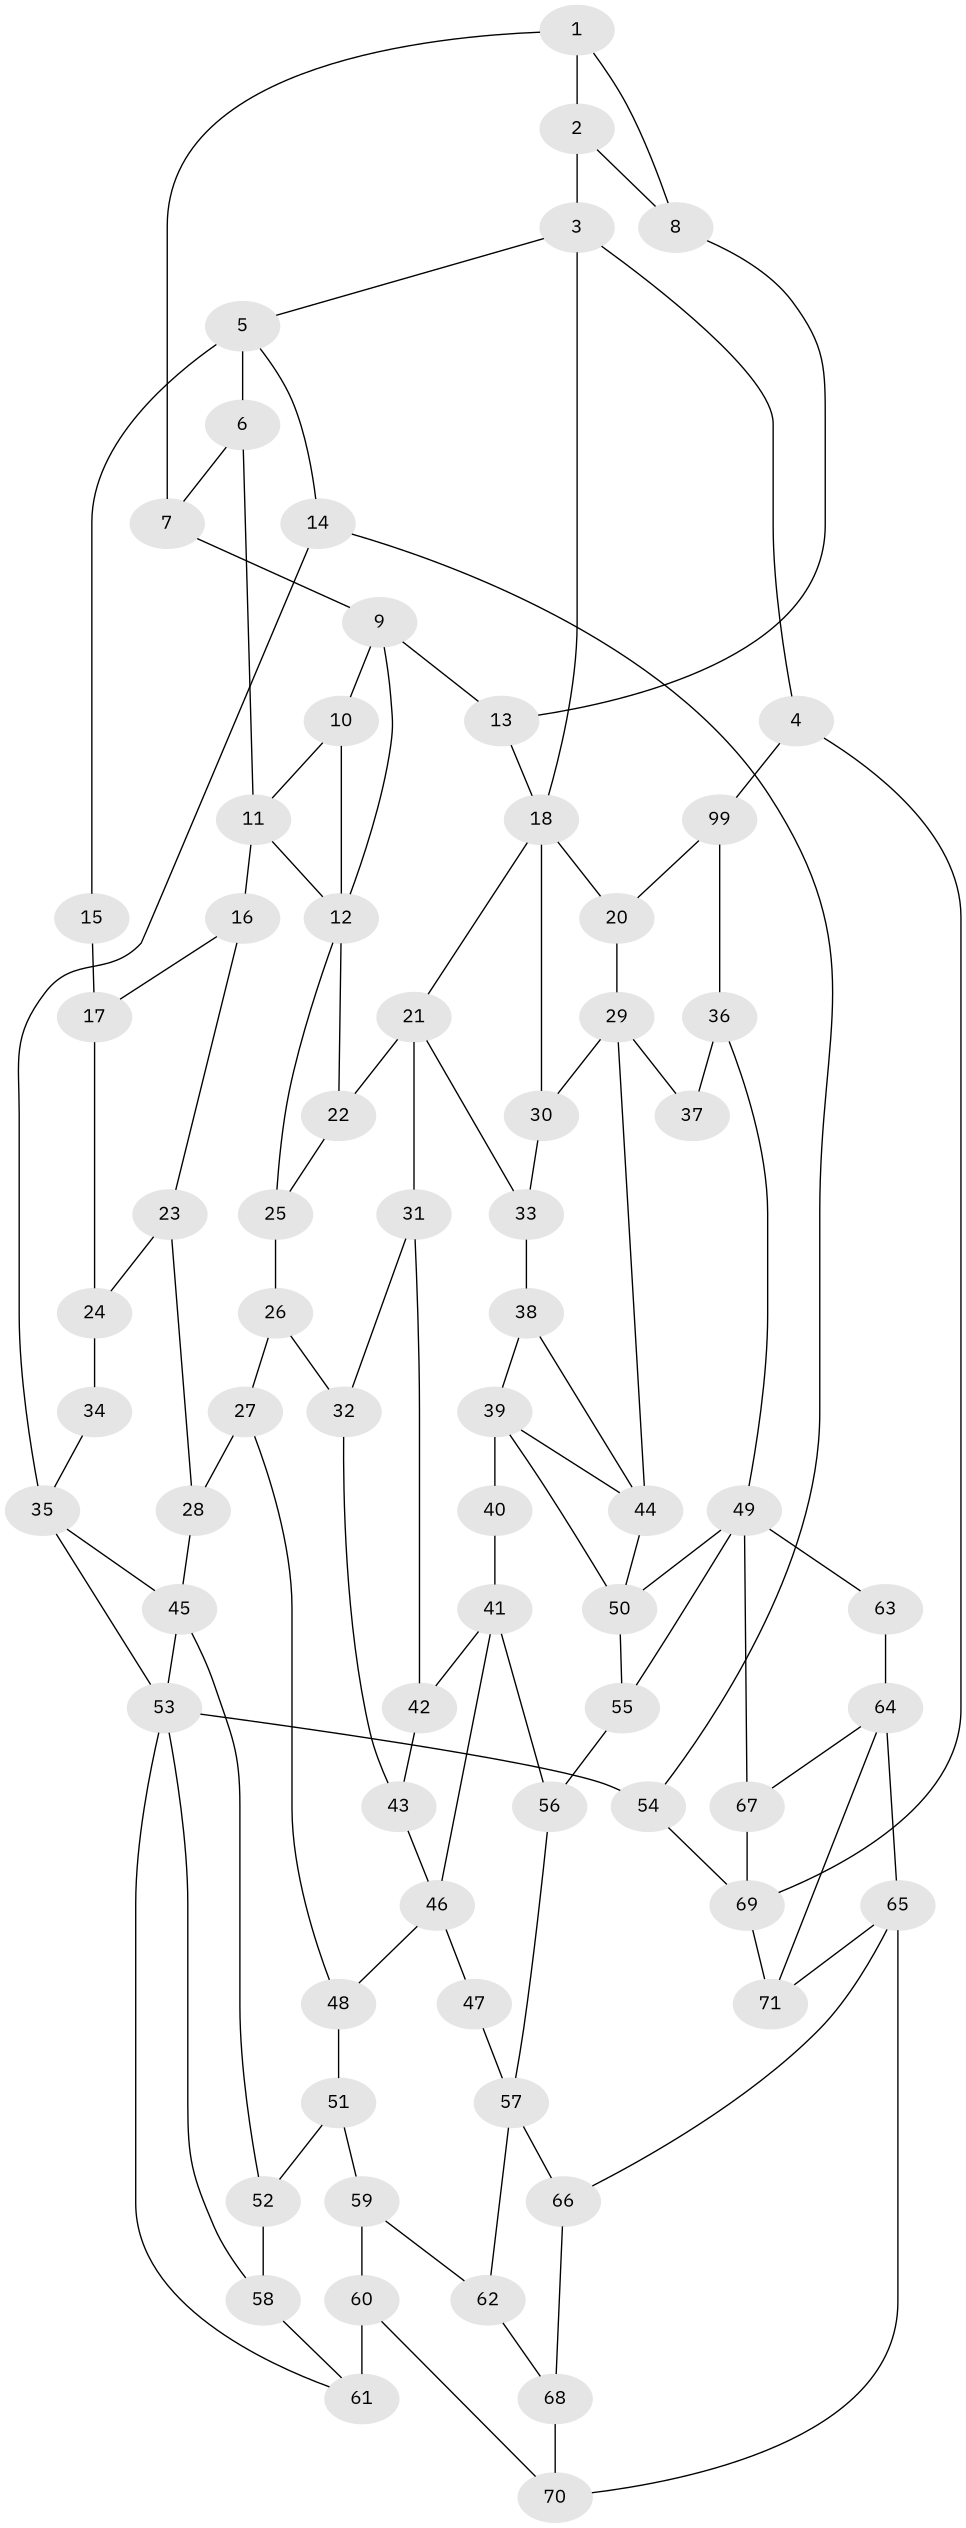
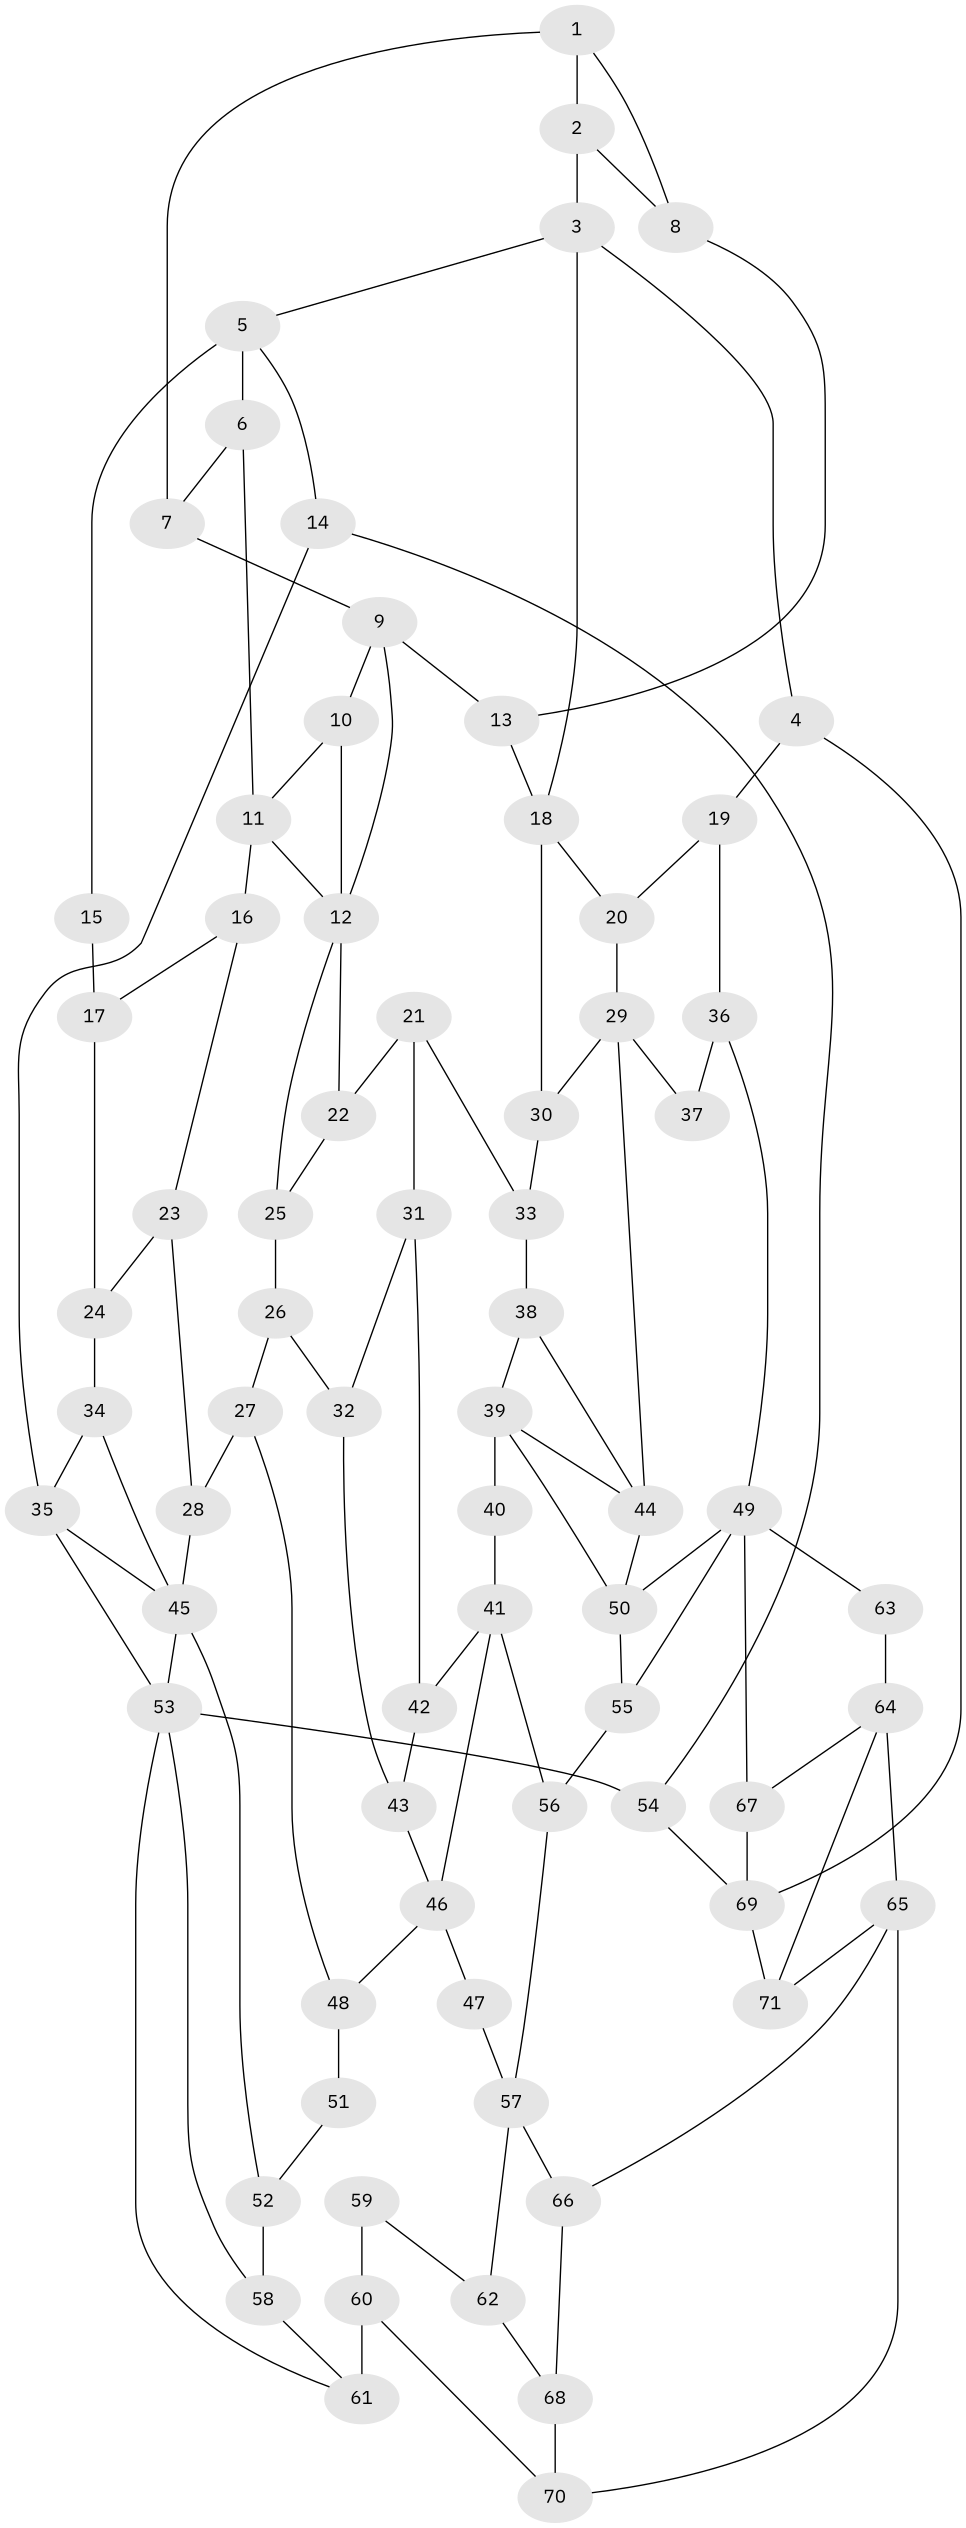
  graph {
    fontname="IBM Plex Sans"
    node [color=gray90 fontname="IBM Plex Sans" style=filled]
    edge [fontname="IBM Plex Sans" weight=1.0]
    1
    2
    7
    8
    3
    9
    13
    4
    18
    5
-   19 [label=99]
+   19
    69
    20
    21
    30
    6
    14
    15
    36
    71
    11
    35
    54
    17
    10
    12
    16
    22
    25
    23
    26
    45
    53
    24
    28
    34
    29
    31
    33
    37
    49
    44
    32
    42
    38
    27
    48
    43
    51
    52
    50
    46
    39
    58
    61
    55
    63
    67
    40
    41
    56
    47
    57
    62
    66
    59
    64
    60
    68
    70
    65
    1 -- 2
    1 -- 7
    1 -- 8
    2 -- 8
    2 -- 3 [weight=4.0]
    7 -- 9
    8 -- 13
    3 -- 4
    3 -- 18
    3 -- 5
    9 -- 13
    9 -- 10
    9 -- 12
    13 -- 18
    4 -- 19
    4 -- 69
    18 -- 20
-   18 -- 21
    18 -- 30
    5 -- 6 [weight=2.0]
    5 -- 14 [weight=2.0]
    5 -- 15 [weight=2.0]
    19 -- 20
    19 -- 36
    69 -- 71
    20 -- 29
    21 -- 22
    21 -- 31 [weight=2.0]
    21 -- 33
    30 -- 33
    6 -- 7
    6 -- 11
    14 -- 35
    14 -- 54
    15 -- 17 [weight=4.0]
    36 -- 37
    36 -- 49
    11 -- 12
    11 -- 16
    35 -- 45
    35 -- 53
    54 -- 69
    17 -- 24
    10 -- 11
    10 -- 12
    12 -- 22
    12 -- 25
    16 -- 17
    16 -- 23
    22 -- 25
    25 -- 26
    23 -- 24
    23 -- 28
    26 -- 32
    26 -- 27
    45 -- 53
    45 -- 52
    53 -- 54 [weight=2.0]
    53 -- 58
    53 -- 61
    24 -- 34
    28 -- 45 [weight=2.0]
    34 -- 35
+   34 -- 45
    29 -- 30 [weight=2.0]
    29 -- 37 [weight=2.0]
    29 -- 44
    31 -- 32
    31 -- 42
    33 -- 38
    49 -- 50
    49 -- 55
    49 -- 63
    49 -- 67
    44 -- 50
    32 -- 43
    42 -- 43
    38 -- 44
    38 -- 39
    27 -- 28
    27 -- 48
    48 -- 51
    43 -- 46
    51 -- 52
-   51 -- 59
    52 -- 58
    50 -- 55
    46 -- 48
    46 -- 47
    39 -- 44
    39 -- 50 [weight=2.0]
    39 -- 40 [weight=2.0]
    58 -- 61
    55 -- 56
    63 -- 64 [weight=2.0]
    67 -- 69
    40 -- 41 [weight=2.0]
    41 -- 42
    41 -- 46
    41 -- 56 [weight=2.0]
    56 -- 57 [weight=2.0]
    47 -- 57 [weight=2.0]
    57 -- 62
    57 -- 66
    62 -- 68
    66 -- 68
    59 -- 62
    59 -- 60
    64 -- 71
    64 -- 67
    64 -- 65 [weight=2.0]
    60 -- 61 [weight=4.0]
    60 -- 70
    68 -- 70
    65 -- 71
    65 -- 66
    65 -- 70
  }
